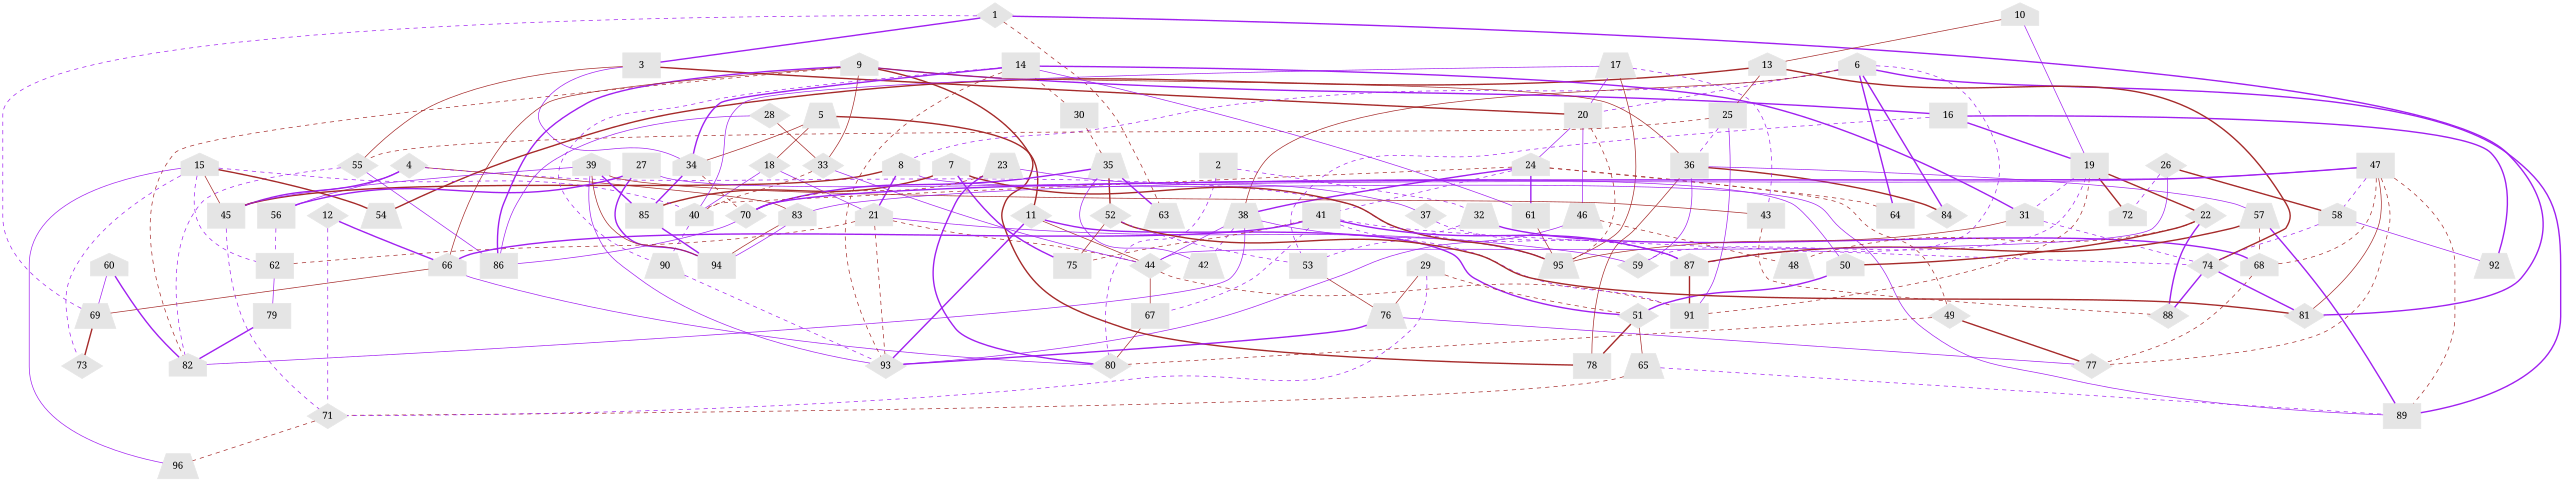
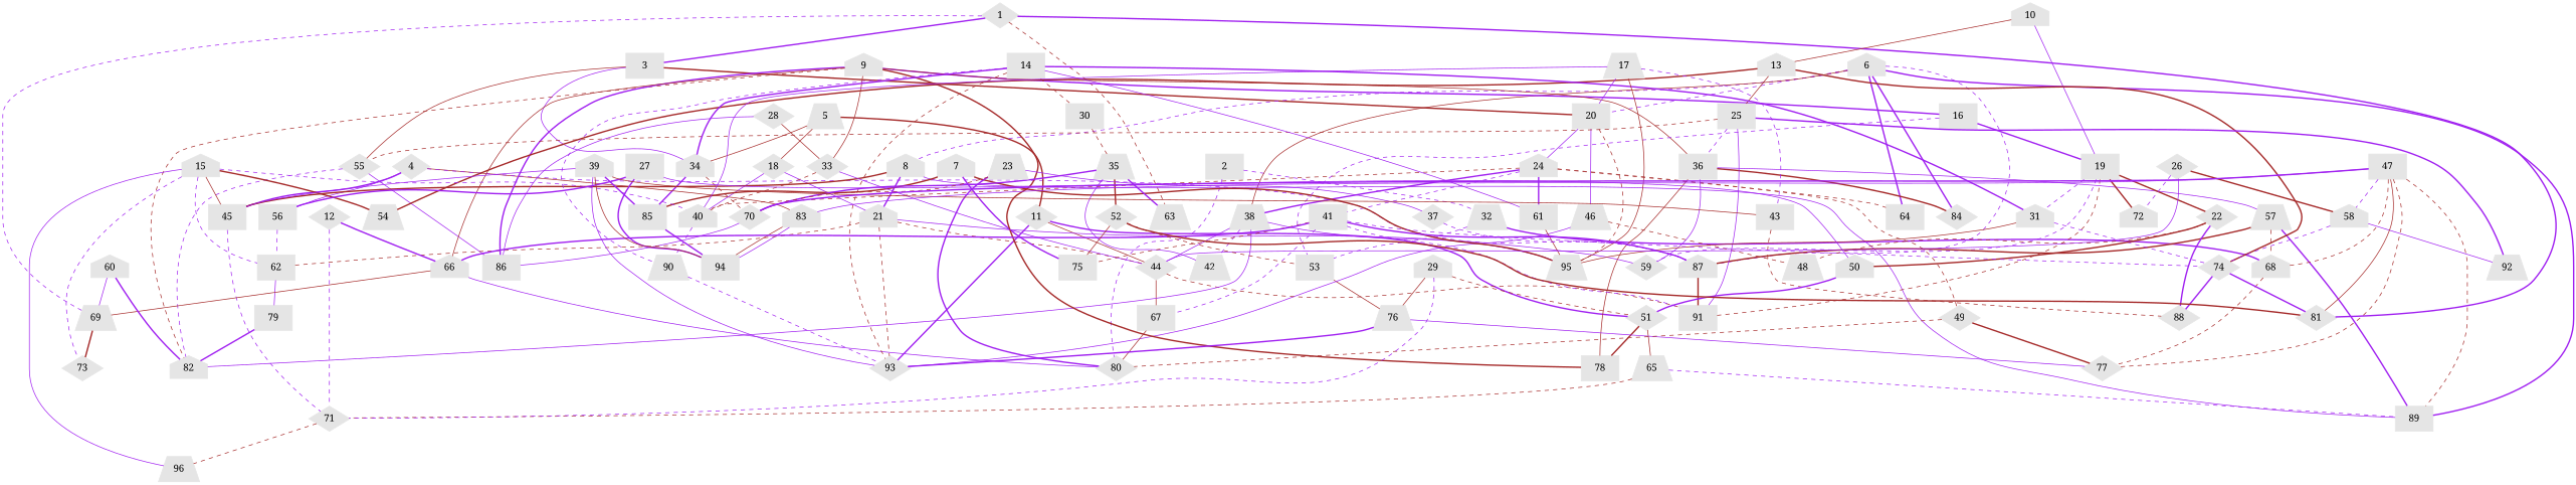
  graph {
    fontname="Noto Serif"
    node [color=gray90 fontname="Noto Serif" shape=box style=filled]
    edge [color=purple fontname="Noto Serif" style=dashed]
    1 [shape=diamond]
    3
    63 [shape=trapezium]
    69 [shape=trapezium]
    81 [shape=diamond]
    20
    34 [shape=house]
    55 [shape=diamond]
    73 [shape=diamond]
    32 [shape=trapezium]
    2
    80 [shape=diamond]
    53
    68 [shape=house]
    95 [shape=trapezium]
    24 [shape=house]
    46 [shape=trapezium]
    85
    70 [shape=diamond]
    82 [shape=house]
    86
    4 [shape=diamond]
    45
    56
    83 [shape=house]
    87 [shape=house]
    71 [shape=diamond]
    62
    94
    91
    5 [shape=trapezium]
    11 [shape=diamond]
    18 [shape=diamond]
    44 [shape=diamond]
    51 [shape=diamond]
    93 [shape=diamond]
    21 [shape=house]
    40 [shape=house]
    6 [shape=house]
    8 [shape=house]
    38 [shape=trapezium]
    64
    84 [shape=diamond]
    89
    42 [shape=trapezium]
    7 [shape=house]
    75
    59 [shape=diamond]
    9 [shape=house]
    16
    33 [shape=diamond]
    36
    66 [shape=house]
    78
    19
    57 [shape=trapezium]
    10 [shape=house]
    13 [shape=house]
    25
    54 [shape=trapezium]
    74 [shape=diamond]
    31 [shape=house]
    22 [shape=diamond]
    72 [shape=house]
    67
    65 [shape=trapezium]
    12 [shape=diamond]
    96 [shape=trapezium]
    92 [shape=trapezium]
    88 [shape=diamond]
    14
    30
    61
    90 [shape=trapezium]
    35 [shape=trapezium]
    15 [shape=house]
    79
    76 [shape=trapezium]
    17 [shape=trapezium]
    43
    48 [shape=trapezium]
    50 [shape=house]
    41
    49 [shape=diamond]
    23 [shape=trapezium]
    37 [shape=diamond]
    77 [shape=diamond]
    26 [shape=diamond]
    58 [shape=house]
    27
    28 [shape=diamond]
    29 [shape=house]
    52 [shape=diamond]
    39 [shape=house]
    47
    60 [shape=house]
    1 -- 3 [style=bold]
    1 -- 63 [color=brown]
    1 -- 69
    1 -- 81 [style=bold]
    3 -- 20 [color=brown style=bold]
    3 -- 34 [style=solid]
    3 -- 55 [color=brown style=solid]
    69 -- 73 [color=brown style=bold]
    20 -- 95 [color=brown]
    20 -- 24 [style=solid]
    20 -- 46 [style=solid]
    34 -- 85 [style=bold]
    34 -- 70 [color=brown]
    55 -- 82
    55 -- 86 [style=solid]
    32 -- 53
    32 -- 68 [style=bold]
    2 -- 32
    2 -- 80
    53 -- 76 [color=brown style=solid]
    68 -- 77 [color=brown]
    24 -- 40 [color=brown]
    24 -- 38 [style=bold]
    24 -- 64 [color=brown]
    24 -- 61 [style=bold]
    24 -- 41
    24 -- 49 [color=brown]
    46 -- 93 [style=solid]
    46 -- 48 [color=brown]
    85 -- 94 [style=bold]
    70 -- 86 [style=solid]
    4 -- 45 [style=bold]
    4 -- 56 [style=solid]
    4 -- 83 [color=brown style=solid]
    4 -- 87
    45 -- 71
    56 -- 62
    83 -- 94 [color=brown style=solid]
    83 -- 94 [style=solid]
    87 -- 91 [color=brown style=bold]
    71 -- 96 [color=brown]
    62 -- 79 [style=solid]
    5 -- 34 [color=brown style=solid]
    5 -- 11 [color=brown style=bold]
    5 -- 18 [color=brown style=solid]
    11 -- 44 [color=brown style=solid]
    11 -- 51 [style=bold]
    11 -- 93 [style=bold]
    18 -- 21 [style=solid]
    18 -- 40 [style=solid]
    44 -- 91 [color=brown]
    44 -- 67 [color=brown style=solid]
    51 -- 78 [color=brown style=bold]
    51 -- 65 [color=brown style=solid]
    21 -- 62 [color=brown]
    21 -- 44 [color=brown]
    21 -- 93 [color=brown]
    21 -- 59 [style=solid]
    40 -- 90
    6 -- 20
    6 -- 87
    6 -- 8
    6 -- 38 [color=brown style=solid]
    6 -- 64 [style=bold]
    6 -- 84 [style=bold]
    6 -- 89 [style=bold]
    8 -- 45 [color=brown style=bold]
    8 -- 21 [style=bold]
    8 -- 89 [style=solid]
    38 -- 95 [style=solid]
    38 -- 82 [style=solid]
    38 -- 44 [style=solid]
    38 -- 42
    7 -- 95 [color=brown style=bold]
    7 -- 85 [color=brown style=bold]
    7 -- 75 [style=bold]
    9 -- 82 [color=brown]
    9 -- 86 [style=bold]
    9 -- 16 [style=bold]
    9 -- 33 [color=brown style=solid]
    9 -- 36 [color=brown style=solid]
    9 -- 66 [color=brown style=solid]
    9 -- 78 [color=brown style=bold]
    16 -- 53
    16 -- 19 [style=bold]
    33 -- 44 [style=solid]
    33 -- 40 [color=brown]
    36 -- 84 [color=brown style=bold]
    36 -- 59 [style=solid]
    36 -- 78 [color=brown style=solid]
    36 -- 57 [style=solid]
    66 -- 69 [color=brown style=solid]
    66 -- 80 [style=solid]
    19 -- 91 [color=brown]
    19 -- 59
    19 -- 31
    19 -- 22 [color=brown style=bold]
    19 -- 72 [color=brown style=bold]
    57 -- 68 [color=brown]
    57 -- 87 [color=brown style=bold]
    57 -- 89 [style=bold]
    10 -- 19 [style=solid]
    10 -- 13 [color=brown style=solid]
    13 -- 25 [color=brown style=solid]
    13 -- 54 [color=brown style=bold]
    13 -- 74 [color=brown style=bold]
    25 -- 55 [color=brown]
    25 -- 91 [style=solid]
    25 -- 36
-   16 -- 92 [style=bold]
+   25 -- 92 [style=bold]
    74 -- 81 [style=bold]
    74 -- 88 [style=bold]
    31 -- 95 [color=brown style=solid]
    31 -- 74
    22 -- 88 [style=bold]
    22 -- 48 [color=brown]
    22 -- 50 [color=brown style=bold]
    67 -- 80 [color=brown style=solid]
    65 -- 71 [color=brown]
    65 -- 89
    12 -- 71
    12 -- 66 [style=bold]
    14 -- 34 [style=bold]
    14 -- 93 [color=brown]
    14 -- 31 [style=bold]
    14 -- 30 [color=brown]
    14 -- 61 [style=solid]
    14 -- 90
    30 -- 35 [color=brown]
    61 -- 95 [color=brown style=solid]
    90 -- 93
    35 -- 63 [style=bold]
    35 -- 70 [style=bold]
    35 -- 42 [style=solid]
    35 -- 52 [color=brown style=bold]
    15 -- 73
    15 -- 45 [color=brown style=solid]
    15 -- 62
    15 -- 40
    15 -- 54 [color=brown style=bold]
    15 -- 96 [style=solid]
    79 -- 82 [style=bold]
    76 -- 93 [style=bold]
    76 -- 77 [style=solid]
    17 -- 20 [style=solid]
    17 -- 95 [color=brown style=solid]
    17 -- 40 [style=solid]
    17 -- 43
    43 -- 88 [color=brown]
    50 -- 51 [style=bold]
    41 -- 87 [style=bold]
    41 -- 91
    41 -- 75 [color=brown]
    41 -- 66 [style=bold]
    41 -- 74
    41 -- 67
    49 -- 80 [color=brown]
    49 -- 77 [color=brown style=bold]
    23 -- 80 [style=bold]
    23 -- 70 [color=brown]
    23 -- 37 [style=solid]
    37 -- 87
    26 -- 44 [style=solid]
    26 -- 72
    26 -- 58 [color=brown style=bold]
    58 -- 74
    58 -- 92 [style=solid]
    27 -- 56 [style=bold]
    27 -- 94 [style=bold]
    27 -- 50 [style=solid]
    28 -- 86 [style=solid]
    28 -- 33 [color=brown style=solid]
    29 -- 71
    29 -- 51 [color=brown]
    29 -- 76 [color=brown style=solid]
    52 -- 81 [color=brown style=bold]
-   52 -- 53
+   52 -- 53 [color=brown]
    52 -- 75 [color=brown style=solid]
    39 -- 85 [style=bold]
    39 -- 45 [style=solid]
    39 -- 94 [color=brown style=solid]
    39 -- 93 [style=solid]
    39 -- 43 [color=brown style=solid]
    47 -- 81 [color=brown style=solid]
    47 -- 68 [color=brown]
    47 -- 70 [style=bold]
    47 -- 83 [style=solid]
    47 -- 89 [color=brown]
    47 -- 77 [color=brown]
    47 -- 58
    60 -- 69 [style=solid]
    60 -- 82 [style=bold]
  }
